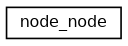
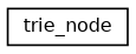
  digraph {
    rankdir=LR
-   n1 [color=black fillcolor=white fontname=Helvetica fontsize=10 height=0.2 label=node_node shape=record style=filled width=0.4]
+   n1 [color=black fillcolor=white fontname=Helvetica fontsize=10 height=0.2 label=trie_node shape=record style=filled width=0.4]
  }
